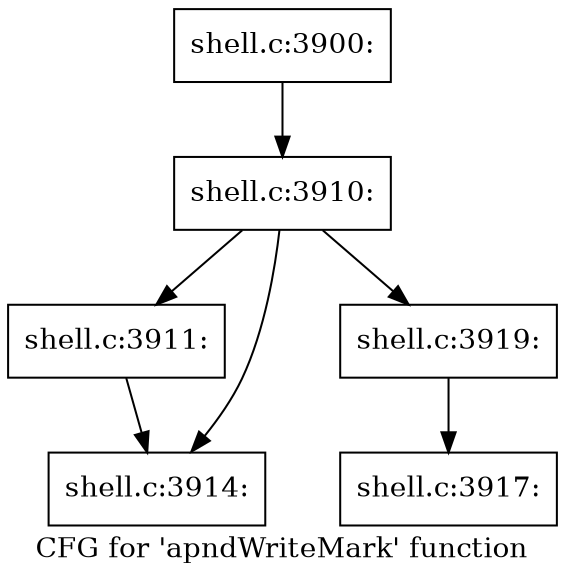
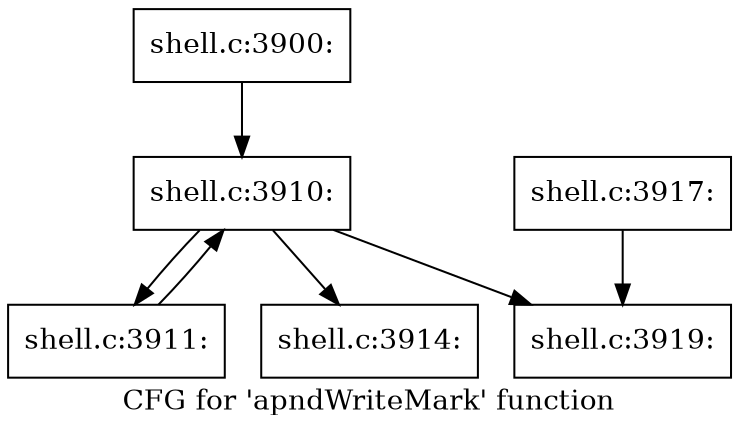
  digraph {
    label="CFG for 'apndWriteMark' function"
    node [shape=record]
    n1 [label="{shell.c:3900:}"]
    n2 [label="{shell.c:3910:}"]
    n3 [label="{shell.c:3911:}"]
    n4 [label="{shell.c:3914:}"]
    n5 [label="{shell.c:3919:}"]
    n6 [label="{shell.c:3917:}"]
    n1 -> n2
    n2 -> n3
    n2 -> n4
    n2 -> n5
-   n3 -> n4
-   n5 -> n6
+   n3 -> n2
+   n6 -> n5
  }
